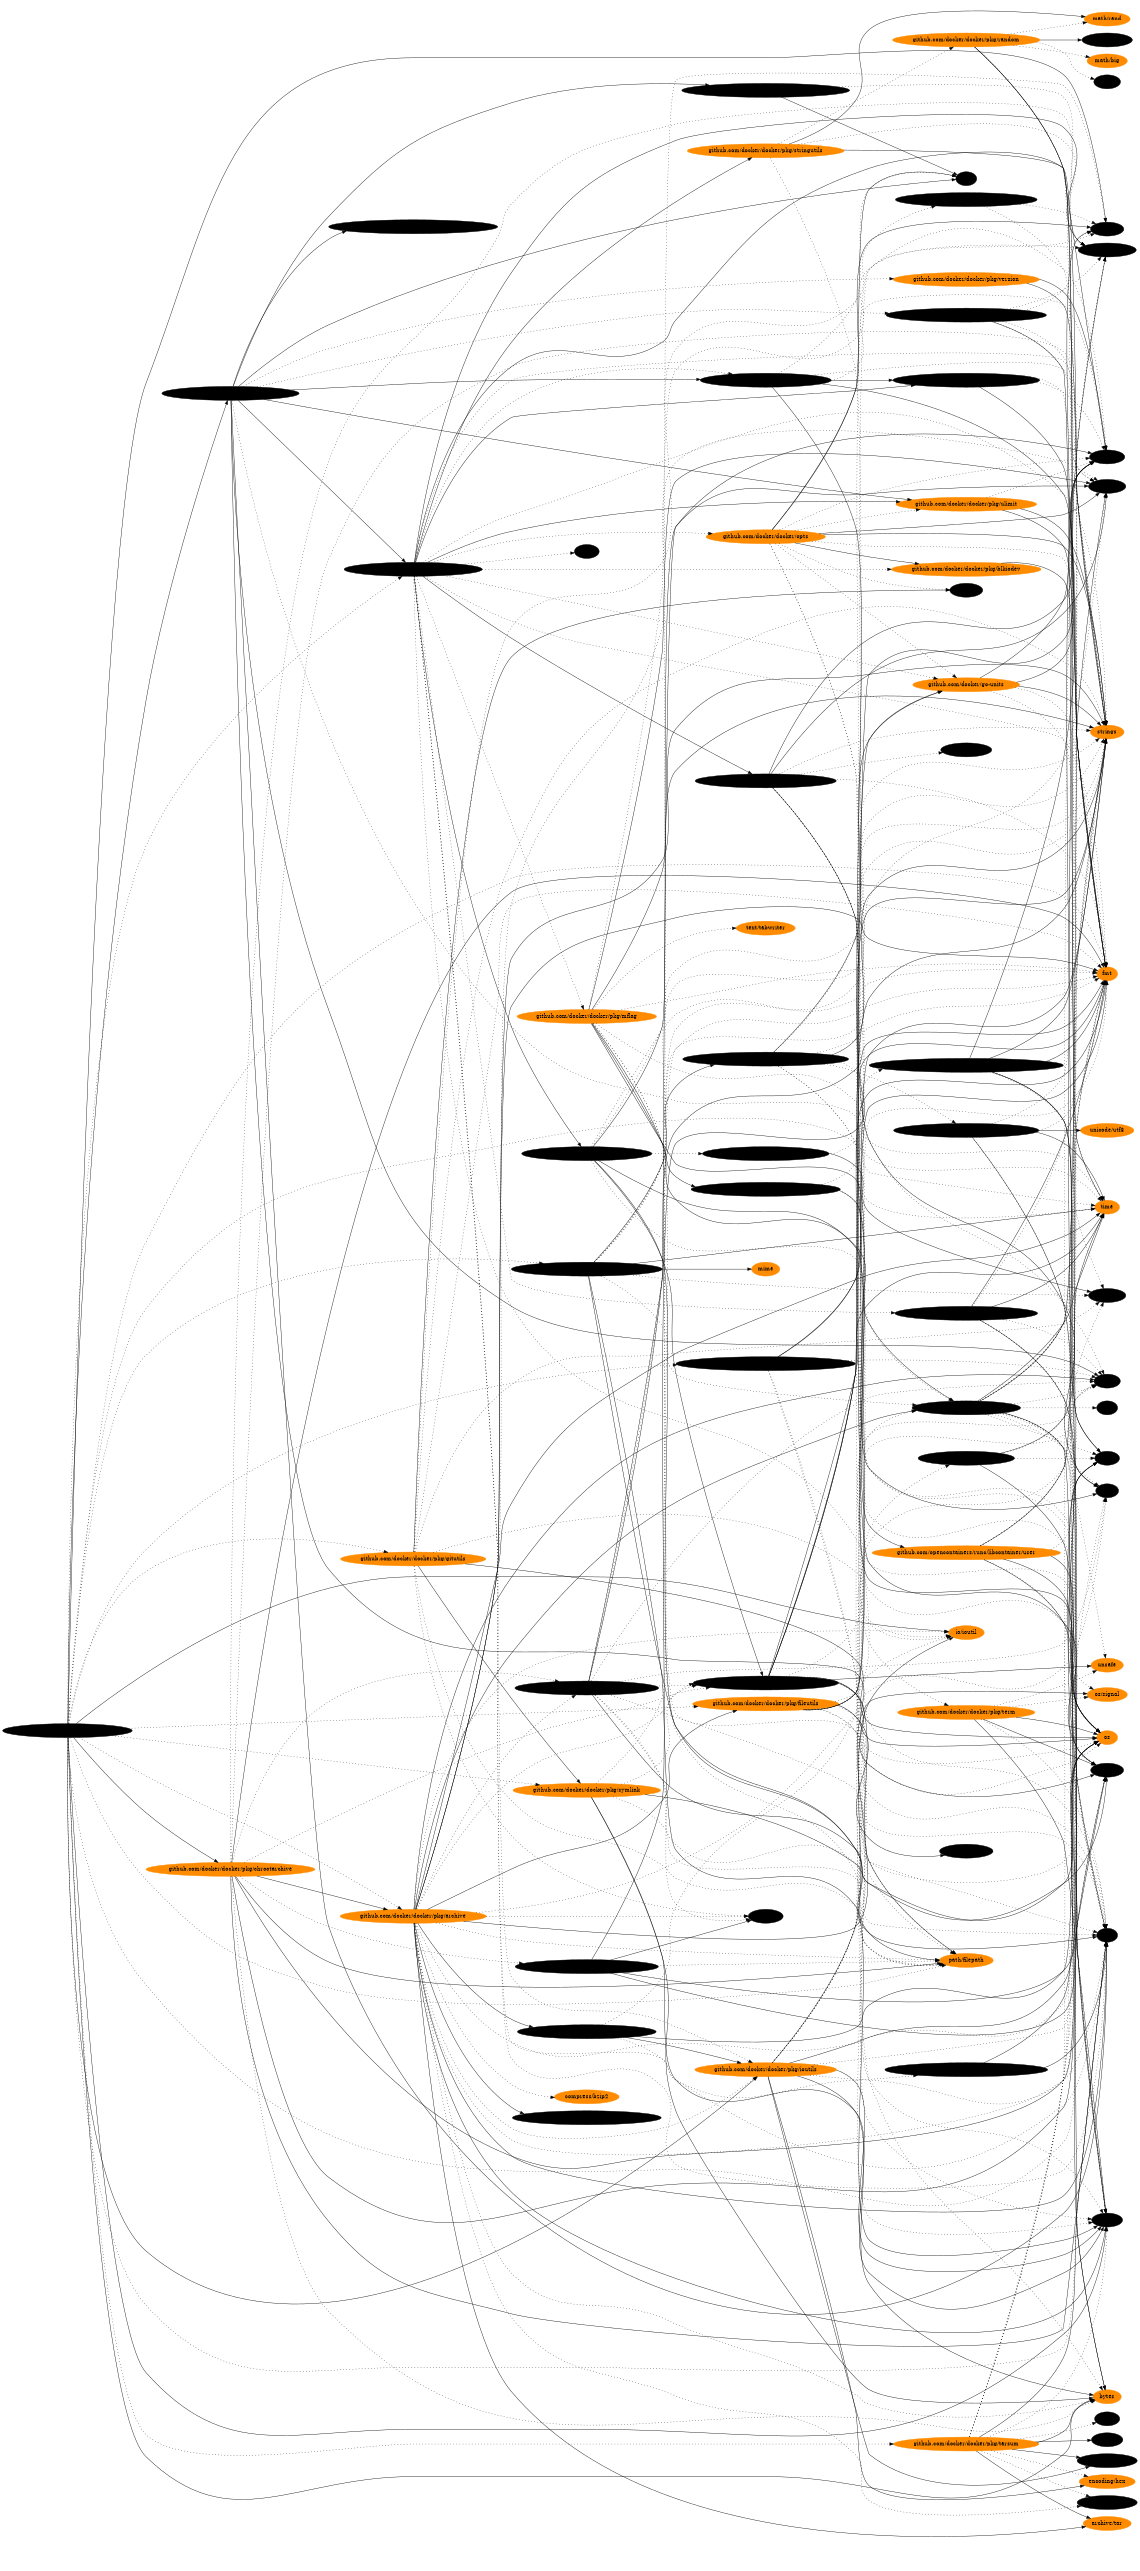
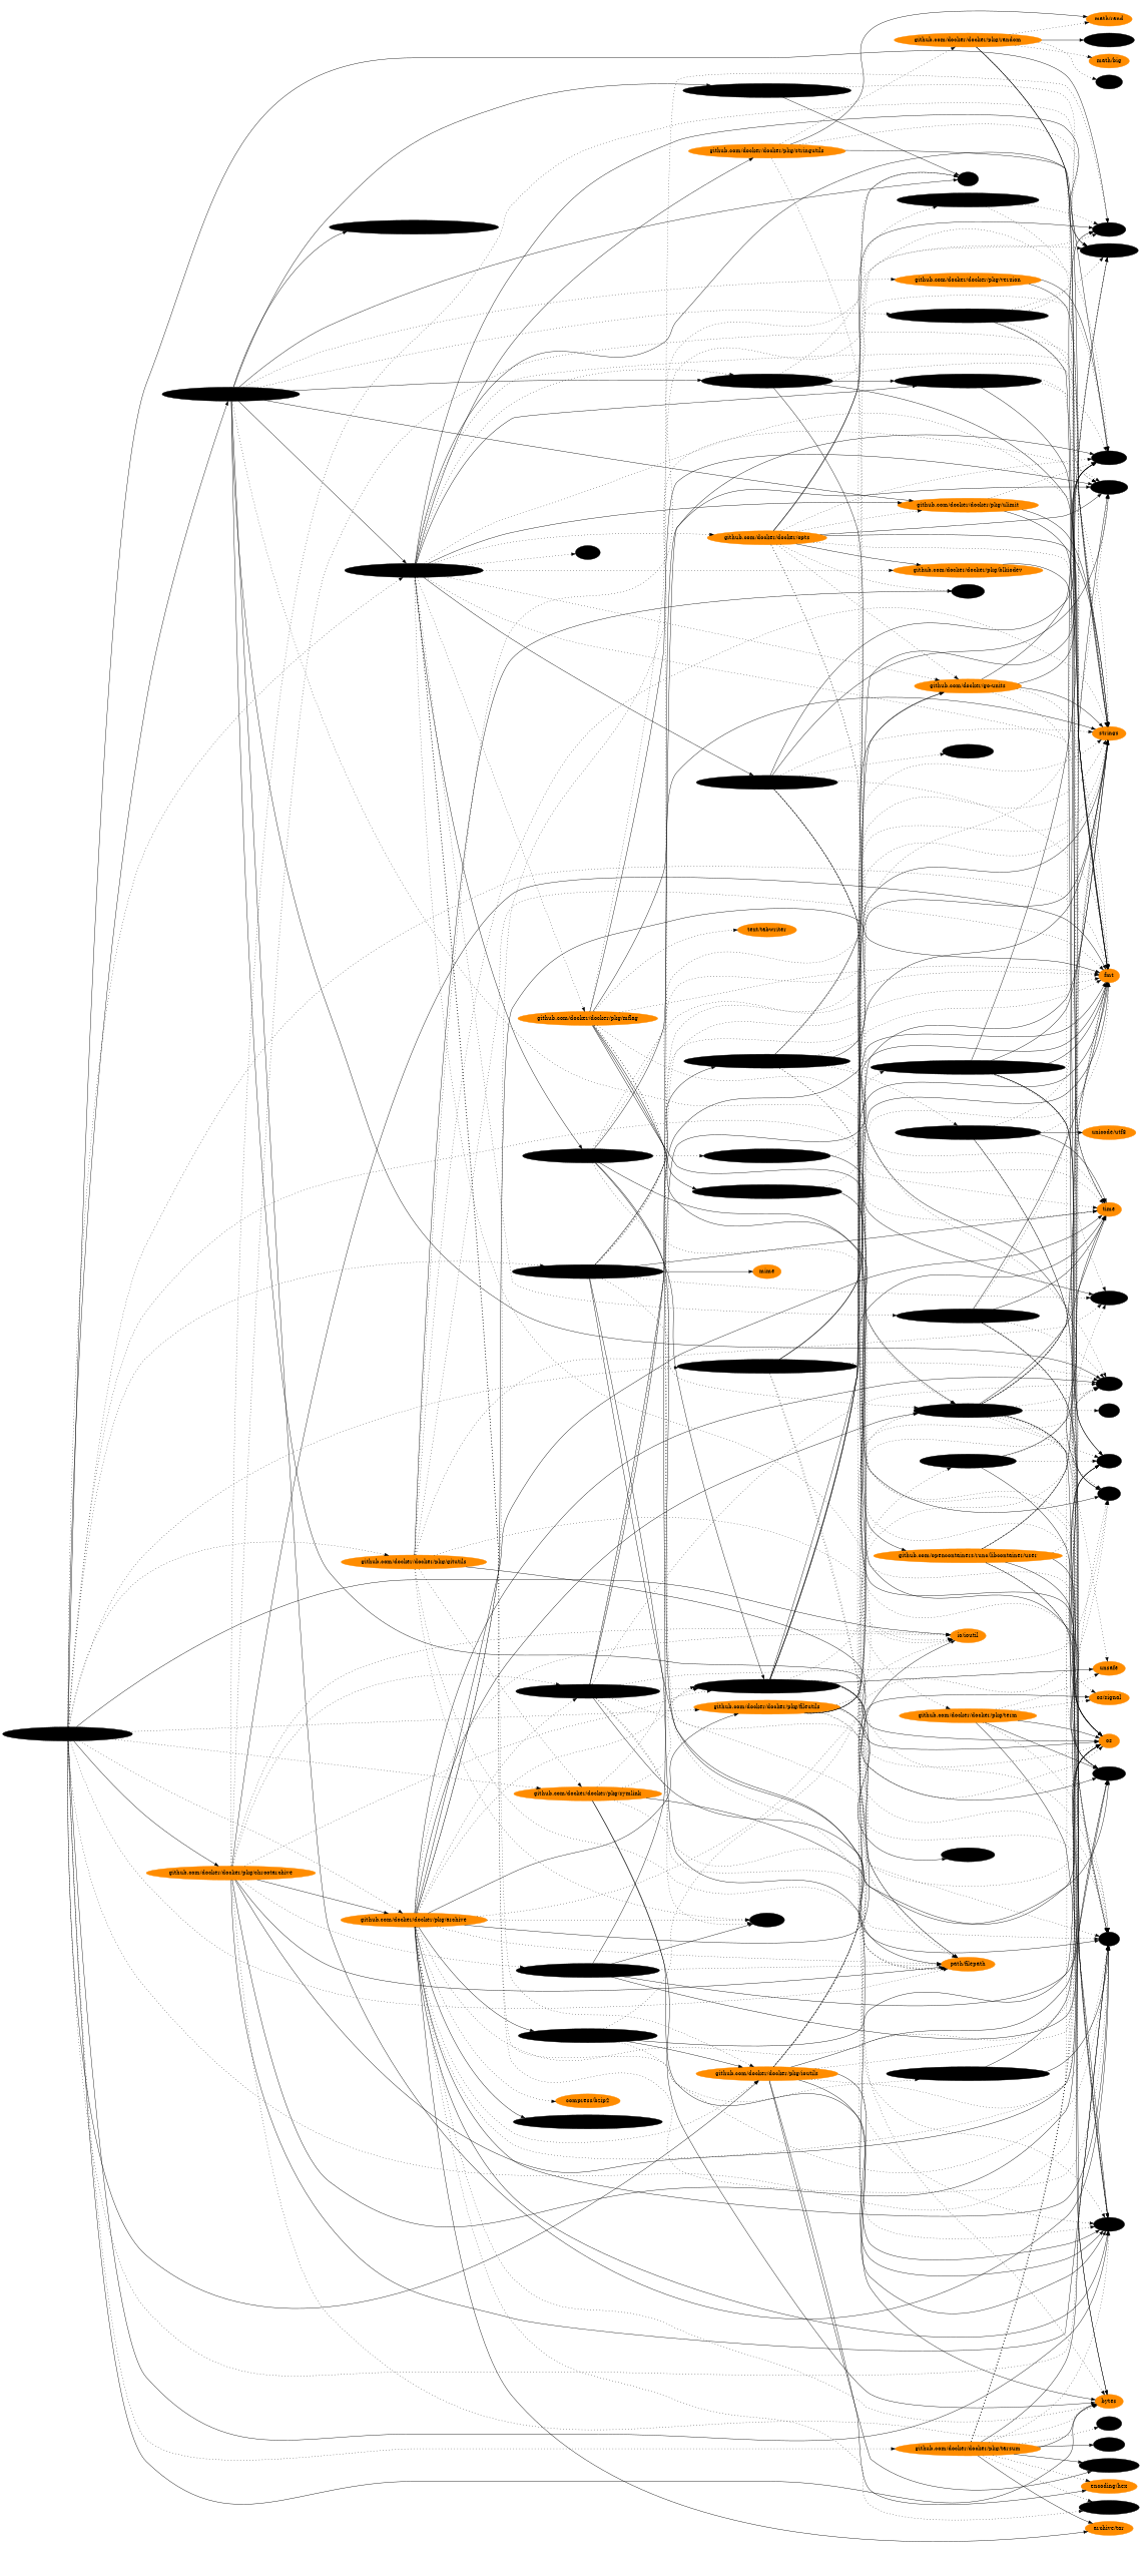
  digraph {
    rankdir=LR
    node [color=black style=filled]
    edge [style=dotted]
    n1 [color=darkorange label="github.com/docker/docker/pkg/term"]
    n2 [label=errors]
    n3 [label=io]
    n4 [color=darkorange label=os]
    n5 [color=darkorange label="os/signal"]
    n6 [label=syscall]
    n7 [color=darkorange label=unsafe]
    n8 [label="crypto/sha256"]
    n9 [label="github.com/Sirupsen/logrus"]
    n10 [label=bufio]
    n11 [color=darkorange label=bytes]
    n12 [label="encoding/json"]
    n13 [color=darkorange label=fmt]
    n14 [label=log]
    n15 [label=runtime]
    n16 [label=sort]
    n17 [color=darkorange label=strings]
    n18 [label=sync]
    n19 [color=darkorange label=time]
    n20 [label="github.com/docker/docker/pkg/signal"]
    n21 [label=strconv]
    n22 [label="sync/atomic"]
    n23 [label="github.com/docker/docker/builder/dockerignore"]
    n24 [color=darkorange label="path/filepath"]
    n25 [color=darkorange label="unicode/utf8"]
    n26 [label="golang.org/x/net/context"]
    n27 [label="github.com/docker/distribution/registry/api/errcode"]
    n28 [label="net/http"]
    n29 [label=hash]
    n30 [label="github.com/docker/docker/runconfig"]
    n31 [color=darkorange label="github.com/docker/docker/opts"]
    n32 [color=darkorange label="github.com/docker/docker/pkg/blkiodev"]
    n33 [label="github.com/docker/docker/pkg/broadcaster"]
    n34 [color=darkorange label="github.com/docker/docker/pkg/ioutils"]
    n35 [color=darkorange label="github.com/docker/docker/pkg/mflag"]
    n36 [label="github.com/docker/docker/pkg/mount"]
    n37 [label="github.com/docker/docker/pkg/nat"]
    n38 [label="github.com/docker/docker/pkg/parsers"]
    n39 [color=darkorange label="github.com/docker/docker/pkg/stringutils"]
    n40 [color=darkorange label="github.com/docker/docker/pkg/ulimit"]
    n41 [label="github.com/docker/docker/volume"]
    n42 [color=darkorange label="github.com/docker/go-units"]
    n43 [color=darkorange label="io/ioutil"]
    n44 [label=path]
    n45 [label=net]
    n46 [label=regexp]
    n47 [label="net/url"]
    n48 [color=darkorange label="encoding/hex"]
    n49 [label="github.com/docker/docker/pkg/homedir"]
    n50 [color=darkorange label="text/tabwriter"]
    n51 [color=darkorange label="github.com/docker/docker/pkg/random"]
    n52 [color=darkorange label="math/rand"]
    n53 [label="github.com/docker/docker/pkg/system"]
    n54 [label="github.com/docker/docker/errors"]
    n55 [color=darkorange label="github.com/opencontainers/runc/libcontainer/user"]
    n56 [label="crypto/rand"]
    n57 [color=darkorange label="math/big"]
    n58 [label=math]
    n59 [label="github.com/docker/docker/api/types/network"]
    n60 [label="github.com/docker/docker/api/types/registry"]
    n61 [label="github.com/docker/docker/pkg/urlutil"]
    n62 [color=darkorange label="github.com/docker/docker/pkg/version"]
    n63 [label="github.com/docker/docker/pkg/jsonlog"]
    n64 [label="github.com/docker/docker/pkg/pools"]
    n65 [color=darkorange label="github.com/docker/docker/pkg/tarsum"]
    n66 [color=darkorange label="archive/tar"]
    n67 [label="compress/gzip"]
    n68 [label=crypto]
    n69 [label="github.com/docker/docker/api/types/filters"]
    n70 [label="github.com/docker/docker/pkg/idtools"]
    n71 [label="os/exec"]
    n72 [color=darkorange label="github.com/docker/docker/pkg/chrootarchive"]
    n73 [color=darkorange label="github.com/docker/docker/pkg/archive"]
    n74 [label="github.com/docker/docker/pkg/reexec"]
    n75 [color=darkorange label="github.com/docker/docker/pkg/fileutils"]
    n76 [color=darkorange label="compress/bzip2"]
    n77 [label="github.com/docker/docker/pkg/promise"]
    n78 [label="text/scanner"]
    n79 [color=darkorange label="github.com/docker/docker/pkg/symlink"]
    n80 [color=darkorange label="github.com/docker/docker/pkg/gitutils"]
    n81 [label="github.com/docker/docker/pkg/jsonmessage"]
    n82 [label="github.com/docker/docker/api/types"]
    n83 [color=darkorange label=mime]
    n84 [label="github.com/docker/docker/pkg/httputils"]
    n85 [label="github.com/docker/docker/builder"]
    n1 -> n2 [style=solid]
    n1 -> n3
    n1 -> n4 [style=solid]
    n1 -> n5
    n1 -> n6 [style=solid]
    n1 -> n7
    n9 -> n3
    n9 -> n4
    n9 -> n6
    n9 -> n7
    n9 -> n10
    n9 -> n11 [style=solid]
    n9 -> n12
    n9 -> n13
    n9 -> n14
    n9 -> n15 [style=solid]
    n9 -> n16
    n9 -> n17
    n9 -> n18
    n9 -> n19 [style=solid]
    n20 -> n4
    n20 -> n5
    n20 -> n6 [style=solid]
    n20 -> n9
    n20 -> n13
    n20 -> n15 [style=solid]
    n20 -> n17
    n20 -> n21 [style=solid]
    n20 -> n22
    n23 -> n3
    n23 -> n10
    n23 -> n13 [style=solid]
    n23 -> n17 [style=solid]
    n23 -> n24
    n26 -> n2 [style=solid]
    n26 -> n13
    n26 -> n18
    n26 -> n19 [style=solid]
    n27 -> n12 [style=solid]
    n27 -> n13 [style=solid]
    n27 -> n16 [style=solid]
    n27 -> n17 [style=solid]
    n27 -> n18 [style=solid]
    n27 -> n28
    n30 -> n3
    n30 -> n12 [style=solid]
    n30 -> n13
    n30 -> n15
    n30 -> n17
    n30 -> n20 [style=solid]
    n30 -> n21 [style=solid]
    n30 -> n31
    n30 -> n32
    n30 -> n33
    n30 -> n34
    n30 -> n35
    n30 -> n36
    n30 -> n37
    n30 -> n38 [style=solid]
    n30 -> n39 [style=solid]
    n30 -> n40 [style=solid]
    n30 -> n41 [style=solid]
    n30 -> n42
    n30 -> n43
    n30 -> n44
    n31 -> n4
    n31 -> n10
    n31 -> n13
    n31 -> n15 [style=solid]
    n31 -> n17 [style=solid]
    n31 -> n21
    n31 -> n32 [style=solid]
    n31 -> n40
    n31 -> n42
    n31 -> n45 [style=solid]
    n31 -> n46 [style=solid]
    n31 -> n47
    n32 -> n13 [style=solid]
    n33 -> n3 [style=solid]
    n33 -> n18 [style=solid]
    n34 -> n2 [style=solid]
    n34 -> n3
    n34 -> n4
    n34 -> n8 [style=solid]
    n34 -> n11 [style=solid]
    n34 -> n13
    n34 -> n18 [style=solid]
    n34 -> n26
    n34 -> n28
    n34 -> n43 [style=solid]
    n34 -> n48 [style=solid]
    n35 -> n2
    n35 -> n3
    n35 -> n4 [style=solid]
    n35 -> n13
    n35 -> n15 [style=solid]
    n35 -> n16 [style=solid]
    n35 -> n17 [style=solid]
    n35 -> n19
    n35 -> n21
    n35 -> n49 [style=solid]
    n35 -> n50
    n36 -> n3
    n36 -> n4 [style=solid]
    n36 -> n6
    n36 -> n10
    n36 -> n13 [style=solid]
    n36 -> n17
    n36 -> n19 [style=solid]
    n37 -> n13 [style=solid]
    n37 -> n16 [style=solid]
    n37 -> n17
    n37 -> n21
    n37 -> n38 [style=solid]
    n37 -> n45
    n38 -> n13 [style=solid]
    n38 -> n17
    n38 -> n21
    n39 -> n11
    n39 -> n12
    n39 -> n17 [style=solid]
    n39 -> n51
    n39 -> n52 [style=solid]
    n40 -> n13 [style=solid]
    n40 -> n17 [style=solid]
    n40 -> n21
    n41 -> n4
    n41 -> n9 [style=solid]
    n41 -> n13
    n41 -> n15 [style=solid]
    n41 -> n17
    n41 -> n24 [style=solid]
    n41 -> n53 [style=solid]
    n41 -> n54
    n42 -> n13
    n42 -> n17 [style=solid]
    n42 -> n19
    n42 -> n21 [style=solid]
    n42 -> n46 [style=solid]
    n49 -> n4
    n49 -> n15
    n49 -> n55 [style=solid]
    n51 -> n3
    n51 -> n18 [style=solid]
    n51 -> n19 [style=solid]
    n51 -> n52
    n51 -> n56 [style=solid]
    n51 -> n57
    n51 -> n58
    n53 -> n2
    n53 -> n3
    n53 -> n4
    n53 -> n6 [style=solid]
    n53 -> n7 [style=solid]
    n53 -> n10
    n53 -> n17 [style=solid]
    n53 -> n19 [style=solid]
    n53 -> n21 [style=solid]
    n53 -> n24 [style=solid]
    n53 -> n42 [style=solid]
    n54 -> n27
    n54 -> n28 [style=solid]
    n55 -> n2
    n55 -> n3 [style=solid]
    n55 -> n4 [style=solid]
    n55 -> n6 [style=solid]
    n55 -> n10
    n55 -> n13
    n55 -> n17
    n55 -> n21 [style=solid]
    n60 -> n12
    n60 -> n45 [style=solid]
    n61 -> n17
    n61 -> n46
    n62 -> n17 [style=solid]
    n62 -> n21 [style=solid]
    n63 -> n2
    n63 -> n11 [style=solid]
    n63 -> n12
    n63 -> n13
    n63 -> n19 [style=solid]
    n63 -> n25 [style=solid]
    n64 -> n3
    n64 -> n10
    n64 -> n18 [style=solid]
    n64 -> n34 [style=solid]
    n65 -> n2
    n65 -> n3 [style=solid]
    n65 -> n8 [style=solid]
    n65 -> n11 [style=solid]
    n65 -> n13
    n65 -> n16
    n65 -> n17
    n65 -> n21
    n65 -> n29
    n65 -> n48
    n65 -> n66 [style=solid]
    n65 -> n67
    n65 -> n68 [style=solid]
    n69 -> n2 [style=solid]
    n69 -> n12
    n69 -> n13
    n69 -> n17
    n69 -> n46
    n70 -> n4
    n70 -> n6 [style=solid]
    n70 -> n10
    n70 -> n13 [style=solid]
    n70 -> n16
    n70 -> n17
    n70 -> n21 [style=solid]
    n70 -> n24
    n70 -> n53
    n70 -> n71
    n72 -> n3 [style=solid]
    n72 -> n4 [style=solid]
    n72 -> n6 [style=solid]
    n72 -> n11
    n72 -> n12
    n72 -> n13 [style=solid]
    n72 -> n15
    n72 -> n24 [style=solid]
+   n72 -> n43
    n72 -> n53
    n72 -> n70
    n72 -> n73 [style=solid]
    n72 -> n74
    n73 -> n2 [style=solid]
    n73 -> n3 [style=solid]
    n73 -> n4
    n73 -> n5 [style=solid]
    n73 -> n6
    n73 -> n9 [style=solid]
    n73 -> n10 [style=solid]
    n73 -> n11
    n73 -> n13 [style=solid]
    n73 -> n15
    n73 -> n16
-   n73 -> n17 [style=solid]
    n73 -> n19 [style=solid]
    n73 -> n24
    n73 -> n34
    n73 -> n43
    n73 -> n53
    n73 -> n64 [style=solid]
    n73 -> n66 [style=solid]
    n73 -> n67
    n73 -> n70
    n73 -> n71
    n73 -> n75 [style=solid]
    n73 -> n76
    n73 -> n77 [style=solid]
    n74 -> n4 [style=solid]
    n74 -> n6 [style=solid]
    n74 -> n13 [style=solid]
    n74 -> n24
    n74 -> n71 [style=solid]
    n75 -> n2
    n75 -> n3
    n75 -> n4
    n75 -> n9
    n75 -> n13 [style=solid]
    n75 -> n17 [style=solid]
    n75 -> n24
    n75 -> n43
    n75 -> n46
    n75 -> n78 [style=solid]
    n79 -> n2 [style=solid]
    n79 -> n4 [style=solid]
    n79 -> n11 [style=solid]
    n79 -> n17
    n79 -> n24
    n79 -> n53
    n80 -> n4 [style=solid]
    n80 -> n13
    n80 -> n17
    n80 -> n24
    n80 -> n28
    n80 -> n43
    n80 -> n47 [style=solid]
    n80 -> n61
    n80 -> n71
-   n80 -> n79 [style=solid]
+   n80 -> n79
    n81 -> n1
    n81 -> n3
    n81 -> n12
    n81 -> n13
    n81 -> n17 [style=solid]
    n81 -> n19
    n81 -> n42 [style=solid]
    n81 -> n63
    n82 -> n3 [style=solid]
    n82 -> n4 [style=solid]
    n82 -> n10 [style=solid]
    n82 -> n19
    n82 -> n30 [style=solid]
    n82 -> n37 [style=solid]
    n82 -> n40 [style=solid]
    n82 -> n45 [style=solid]
    n82 -> n59 [style=solid]
    n82 -> n60 [style=solid]
    n82 -> n62
    n82 -> n69
    n84 -> n2 [style=solid]
    n84 -> n3 [style=solid]
    n84 -> n9
    n84 -> n13
    n84 -> n17
    n84 -> n19 [style=solid]
    n84 -> n28
    n84 -> n46
    n84 -> n81 [style=solid]
    n84 -> n83 [style=solid]
    n85 -> n2 [style=solid]
    n85 -> n3
    n85 -> n4
    n85 -> n11 [style=solid]
    n85 -> n13
    n85 -> n19
    n85 -> n23
    n85 -> n24
    n85 -> n30
    n85 -> n34 [style=solid]
    n85 -> n43 [style=solid]
    n85 -> n46 [style=solid]
    n85 -> n65
    n85 -> n72 [style=solid]
    n85 -> n73
    n85 -> n75
    n85 -> n79
    n85 -> n80
    n85 -> n82 [style=solid]
    n85 -> n84
  }
